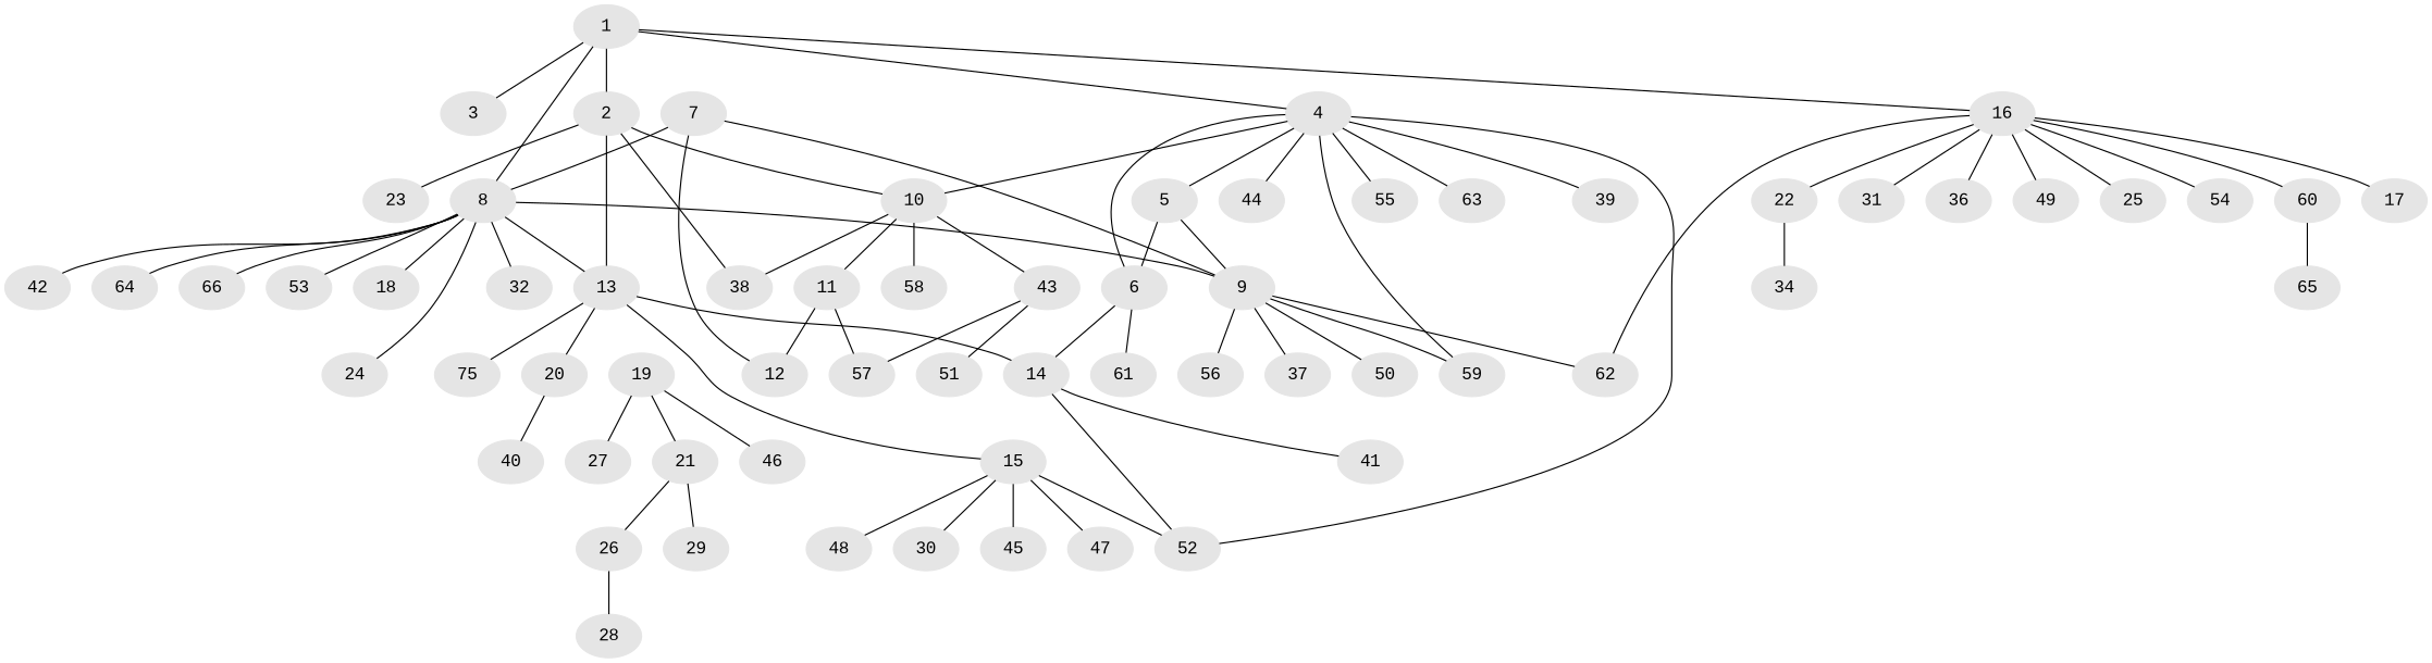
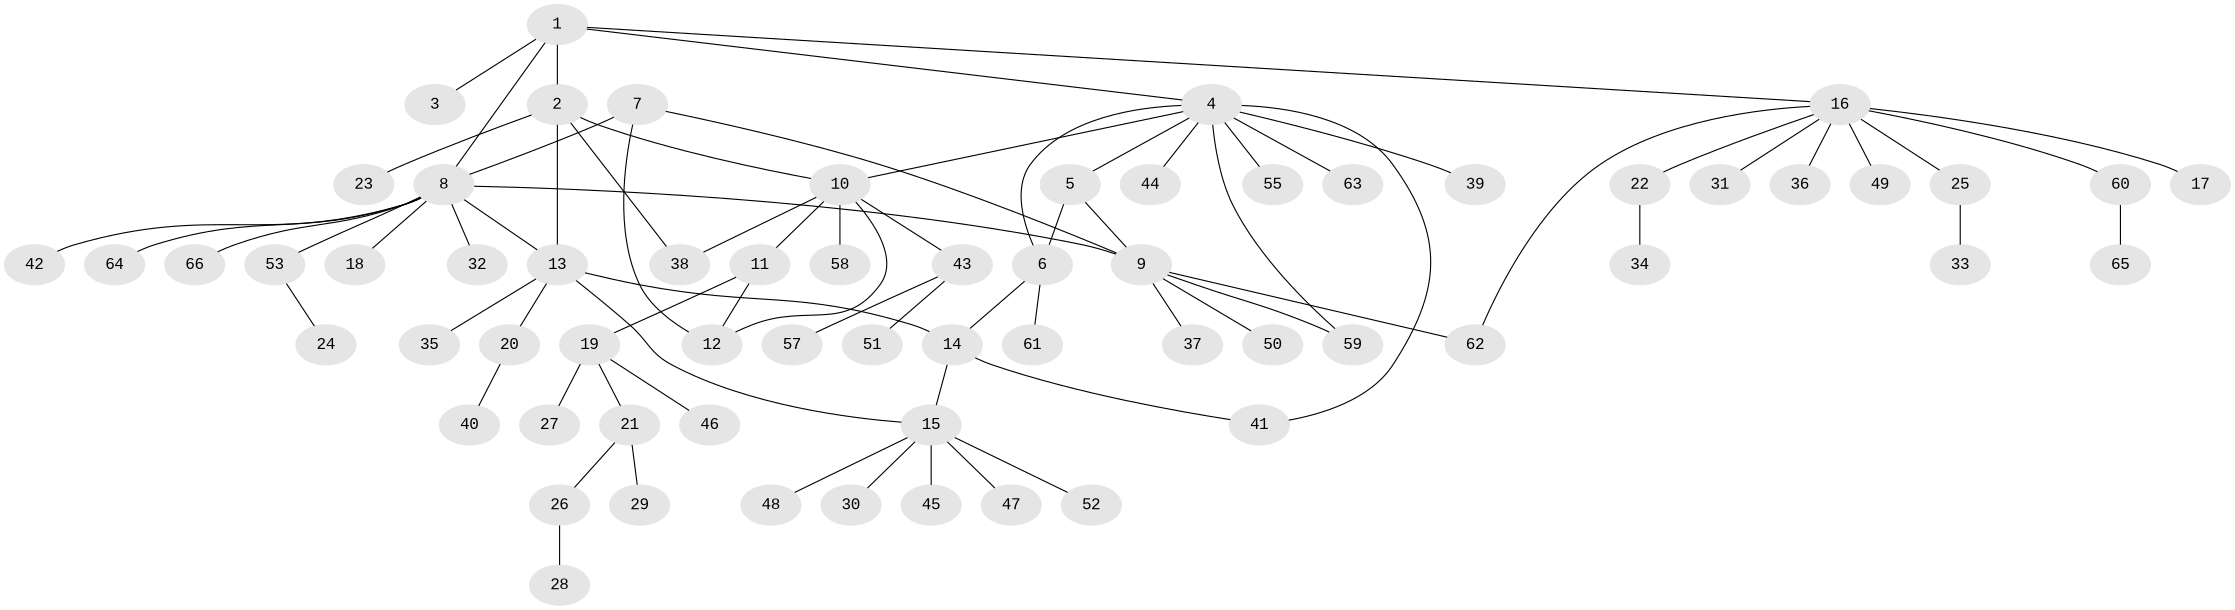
  graph {
    fontname="Liberation Mono"
    node [color=gray90 fontname="Liberation Mono" style=filled]
    edge [fontname="Liberation Mono"]
    1
    2
    3
    4
    8
    16
    10
    13
    23
    38
    5
    6
    39
    41
    44
    55
    59
    63
    9
    18
    24
    32
    42
    53
    64
    66
    62
    17
    22
    25
    31
    36
    49
-   54
    60
    12
    11
    43
    58
    14
    15
    20
-   35 [label=75]
+   35
    61
    37
    50
-   56
    7
    19
    51
    57
    21
    27
    46
    30
    45
    47
    48
    52
    40
    34
+   33
    65
    26
    29
    28
    1 -- 2
    1 -- 3
    1 -- 4
    1 -- 8
    1 -- 16
    2 -- 10
    2 -- 13
    2 -- 23
    2 -- 38
    4 -- 10
    4 -- 5
    4 -- 6
    4 -- 39
-   4 -- 52
+   4 -- 41
    4 -- 44
    4 -- 55
    4 -- 59
    4 -- 63
    8 -- 13
    8 -- 9
    8 -- 18
-   8 -- 24
+   53 -- 24
    8 -- 32
    8 -- 42
    8 -- 53
    8 -- 64
    8 -- 66
    16 -- 62
    16 -- 17
    16 -- 22
    16 -- 25
    16 -- 31
    16 -- 36
    16 -- 49
-   16 -- 54
    16 -- 60
    10 -- 38
+   10 -- 12
    10 -- 11
    10 -- 43
    10 -- 58
    13 -- 14
    13 -- 15
    13 -- 20
    13 -- 35
    5 -- 6
    5 -- 9
    6 -- 14
    6 -- 61
    9 -- 59
    9 -- 62
    9 -- 37
    9 -- 50
-   9 -- 56
    22 -- 34
+   25 -- 33
    60 -- 65
    11 -- 12
-   11 -- 57
+   11 -- 19
    43 -- 51
    43 -- 57
    14 -- 41
-   14 -- 52
+   14 -- 15
    15 -- 30
    15 -- 45
    15 -- 47
    15 -- 48
    15 -- 52
    20 -- 40
    7 -- 8
    7 -- 9
    7 -- 12
    19 -- 21
    19 -- 27
    19 -- 46
    21 -- 26
    21 -- 29
    26 -- 28
  }
